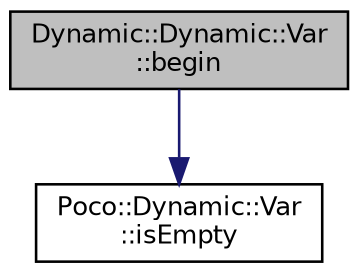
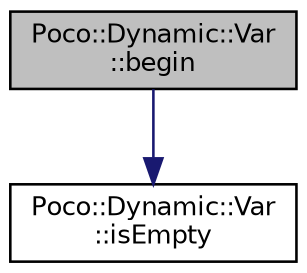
  digraph {
    rankdir=TB
    node [color=black fontname=Helvetica fontsize=10 shape=record style=filled]
-   n1 [fillcolor=grey75 fontcolor=black height=0.2 label="Dynamic::Dynamic::Var\l::begin" width=0.4]
+   n1 [fillcolor=grey75 fontcolor=black height=0.2 label="Poco::Dynamic::Var\l::begin" width=0.4]
    n2 [fillcolor=white height=0.2 label="Poco::Dynamic::Var\l::isEmpty" width=0.4]
    n1 -> n2 [color=midnightblue fontname=Helvetica fontsize=10 labelfontname=Helvetica labelfontsize=10 style=solid]
  }
